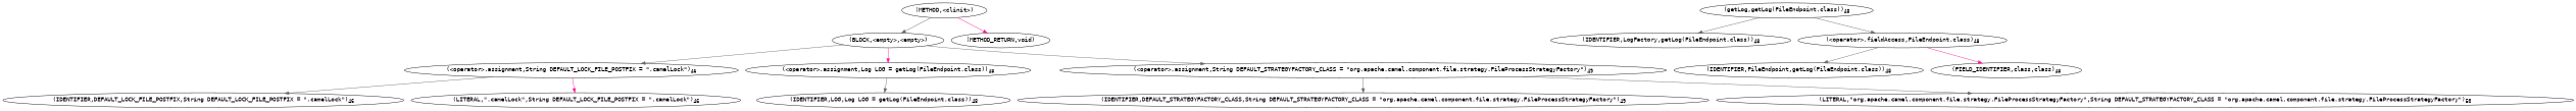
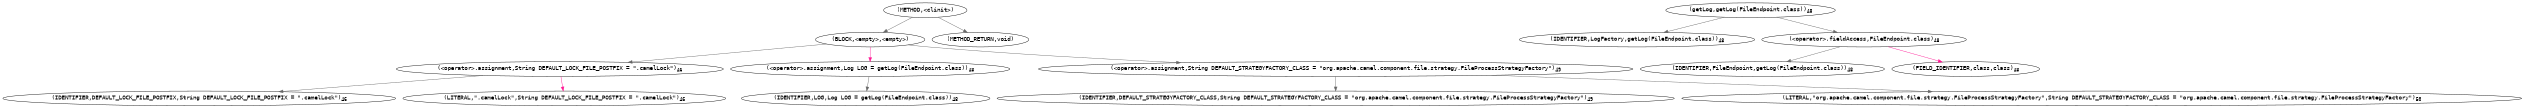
  digraph {
    fontname="DejaVu Sans Mono"
    node [fontname="DejaVu Sans Mono"]
    edge [color=gray40 fontname="DejaVu Sans Mono"]
    n1 [label=<(METHOD,&lt;clinit&gt;)>]
    n2 [label=<(BLOCK,&lt;empty&gt;,&lt;empty&gt;)>]
    n3 [label=<(METHOD_RETURN,void)>]
    n4 [label=<(&lt;operator&gt;.assignment,String DEFAULT_LOCK_FILE_POSTFIX = &quot;.camelLock&quot;)<SUB>46</SUB>>]
    n5 [label=<(&lt;operator&gt;.assignment,Log LOG = getLog(FileEndpoint.class))<SUB>48</SUB>>]
    n6 [label=<(&lt;operator&gt;.assignment,String DEFAULT_STRATEGYFACTORY_CLASS = &quot;org.apache.camel.component.file.strategy.FileProcessStrategyFactory&quot;)<SUB>49</SUB>>]
    n7 [label=<(IDENTIFIER,DEFAULT_LOCK_FILE_POSTFIX,String DEFAULT_LOCK_FILE_POSTFIX = &quot;.camelLock&quot;)<SUB>46</SUB>>]
    n8 [label=<(LITERAL,&quot;.camelLock&quot;,String DEFAULT_LOCK_FILE_POSTFIX = &quot;.camelLock&quot;)<SUB>46</SUB>>]
    n9 [label=<(IDENTIFIER,LOG,Log LOG = getLog(FileEndpoint.class))<SUB>48</SUB>>]
    n10 [label=<(IDENTIFIER,DEFAULT_STRATEGYFACTORY_CLASS,String DEFAULT_STRATEGYFACTORY_CLASS = &quot;org.apache.camel.component.file.strategy.FileProcessStrategyFactory&quot;)<SUB>49</SUB>>]
    n11 [label=<(LITERAL,&quot;org.apache.camel.component.file.strategy.FileProcessStrategyFactory&quot;,String DEFAULT_STRATEGYFACTORY_CLASS = &quot;org.apache.camel.component.file.strategy.FileProcessStrategyFactory&quot;)<SUB>50</SUB>>]
    n12 [label=<(getLog,getLog(FileEndpoint.class))<SUB>48</SUB>>]
    n13 [label=<(IDENTIFIER,LogFactory,getLog(FileEndpoint.class))<SUB>48</SUB>>]
    n14 [label=<(&lt;operator&gt;.fieldAccess,FileEndpoint.class)<SUB>48</SUB>>]
    n15 [label=<(IDENTIFIER,FileEndpoint,getLog(FileEndpoint.class))<SUB>48</SUB>>]
    n16 [label=<(FIELD_IDENTIFIER,class,class)<SUB>48</SUB>>]
    n1 -> n2
-   n1 -> n3 [color=deeppink]
+   n1 -> n3
    n2 -> n4
    n2 -> n5 [color=deeppink]
    n2 -> n6
    n4 -> n7
    n4 -> n8 [color=deeppink]
    n5 -> n9
    n6 -> n10
    n6 -> n11
    n12 -> n13
    n12 -> n14
    n14 -> n15
    n14 -> n16 [color=deeppink]
  }
